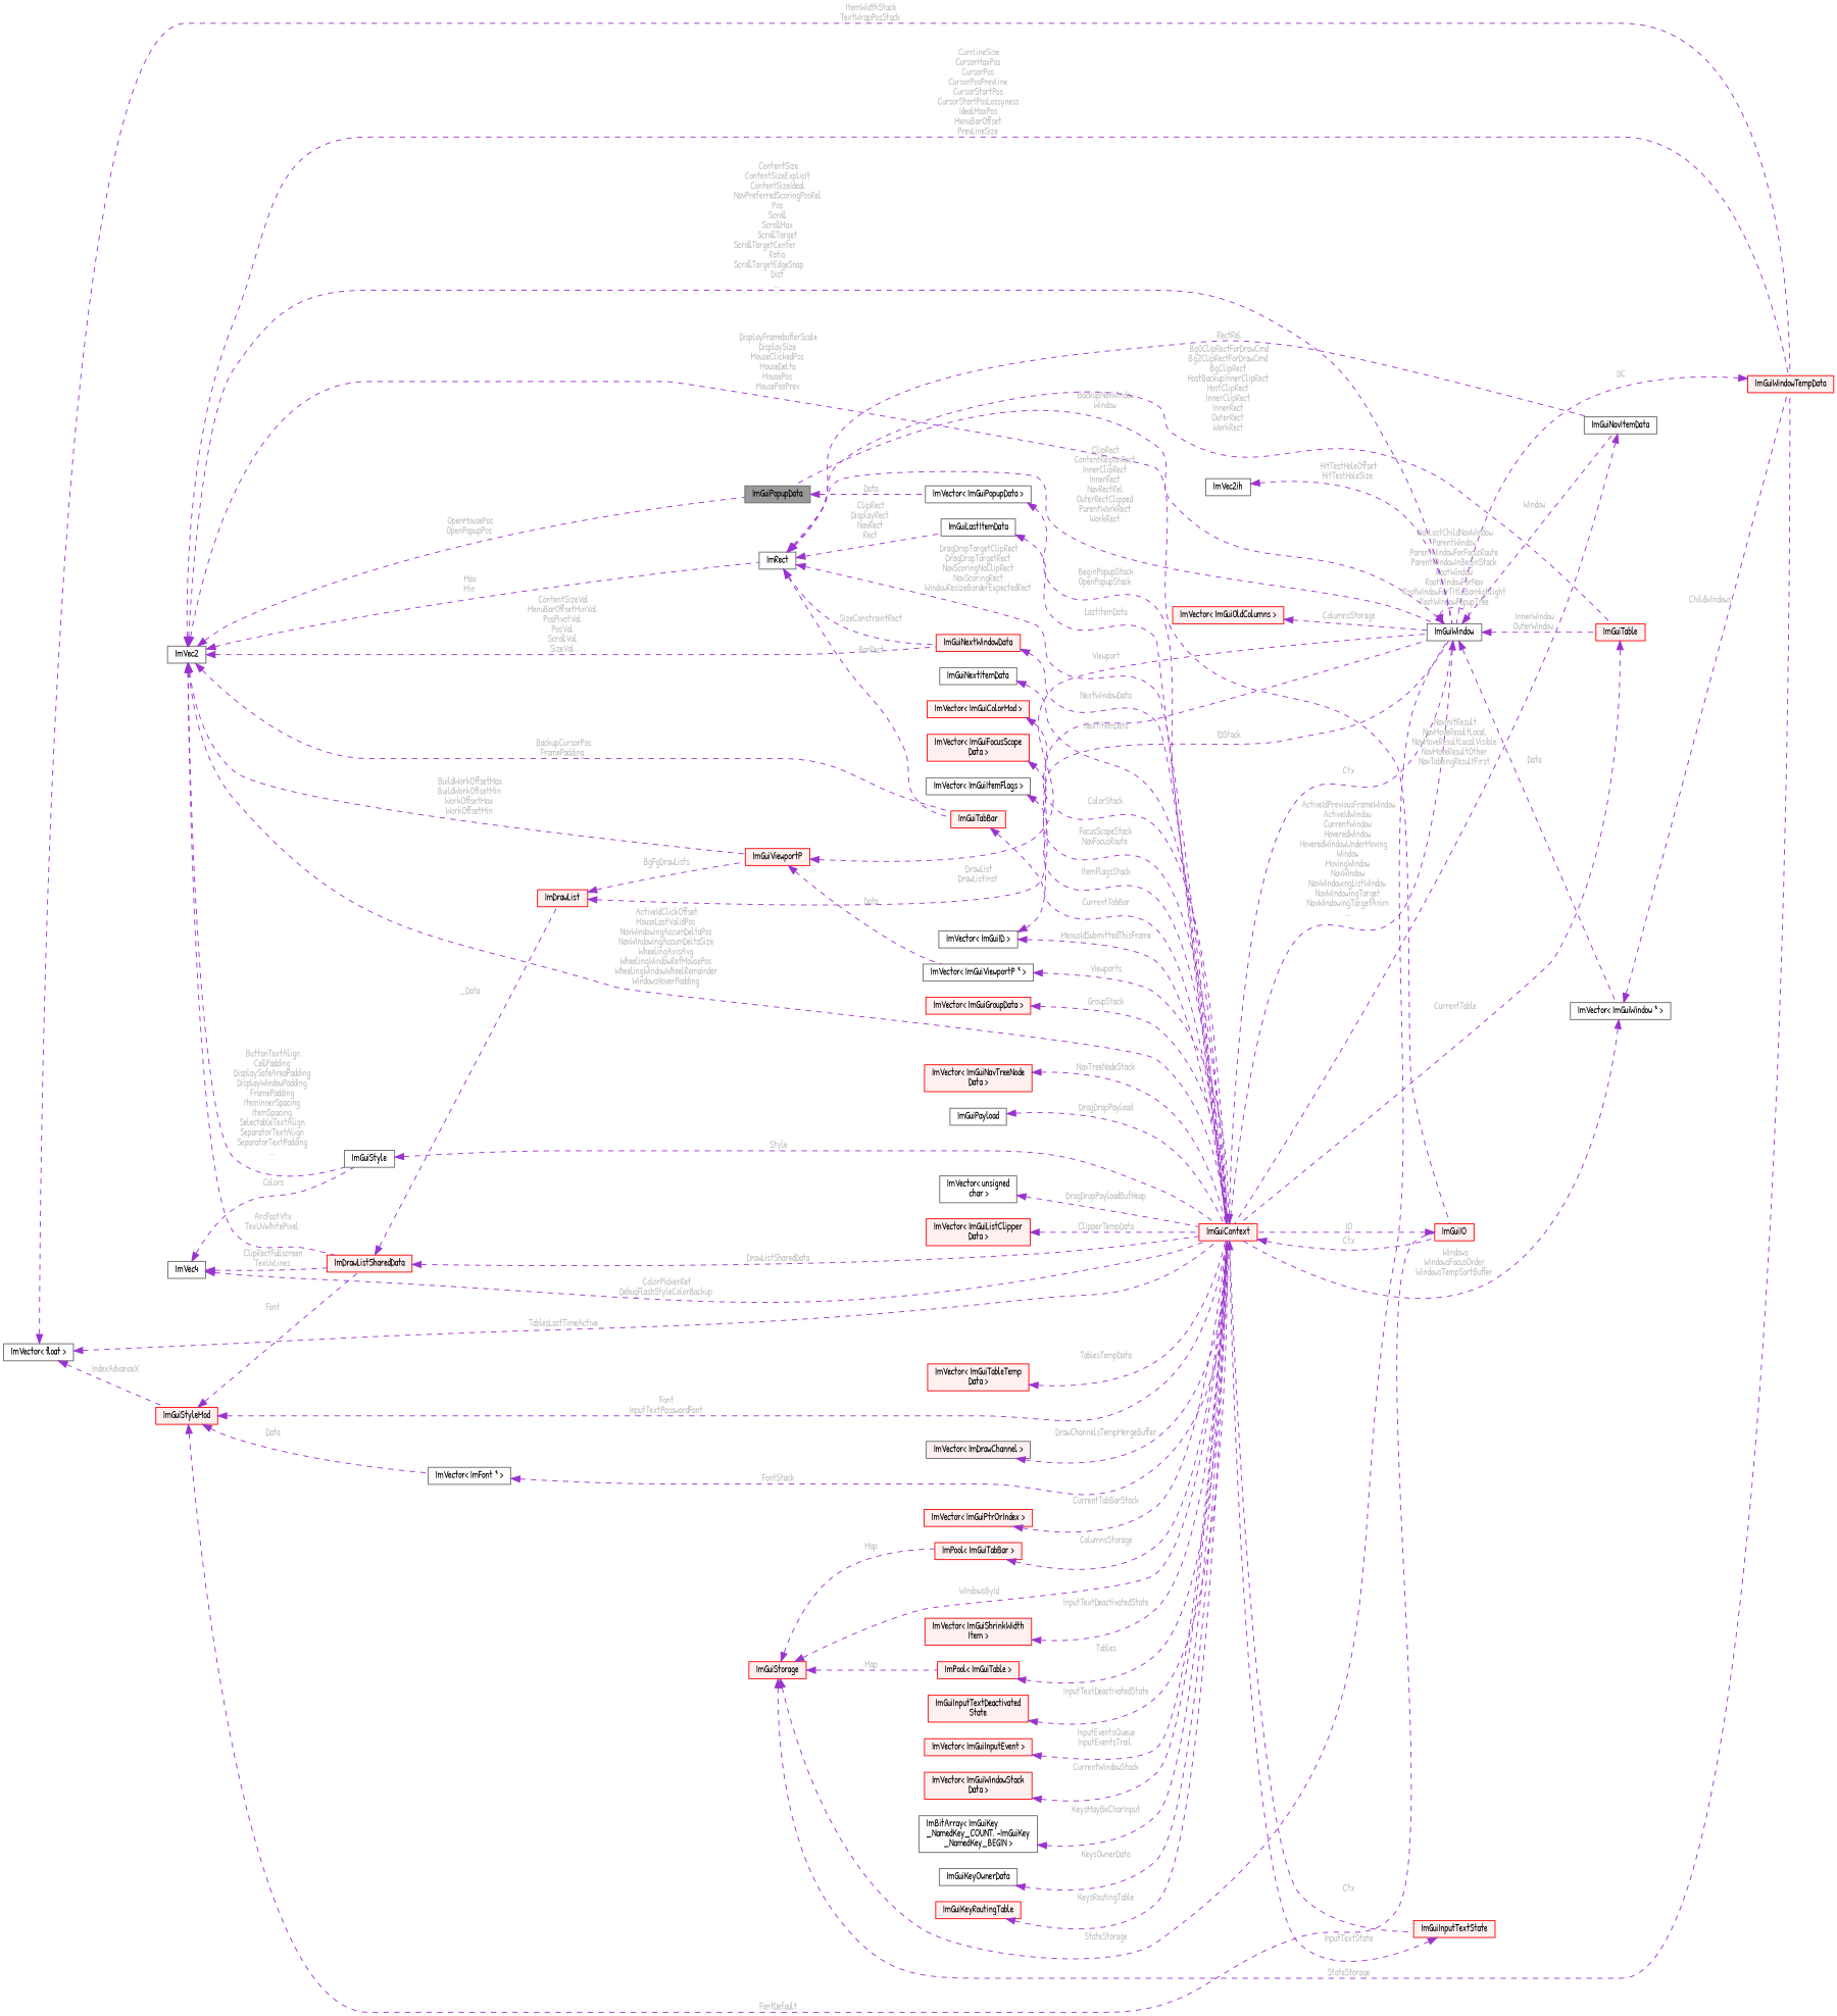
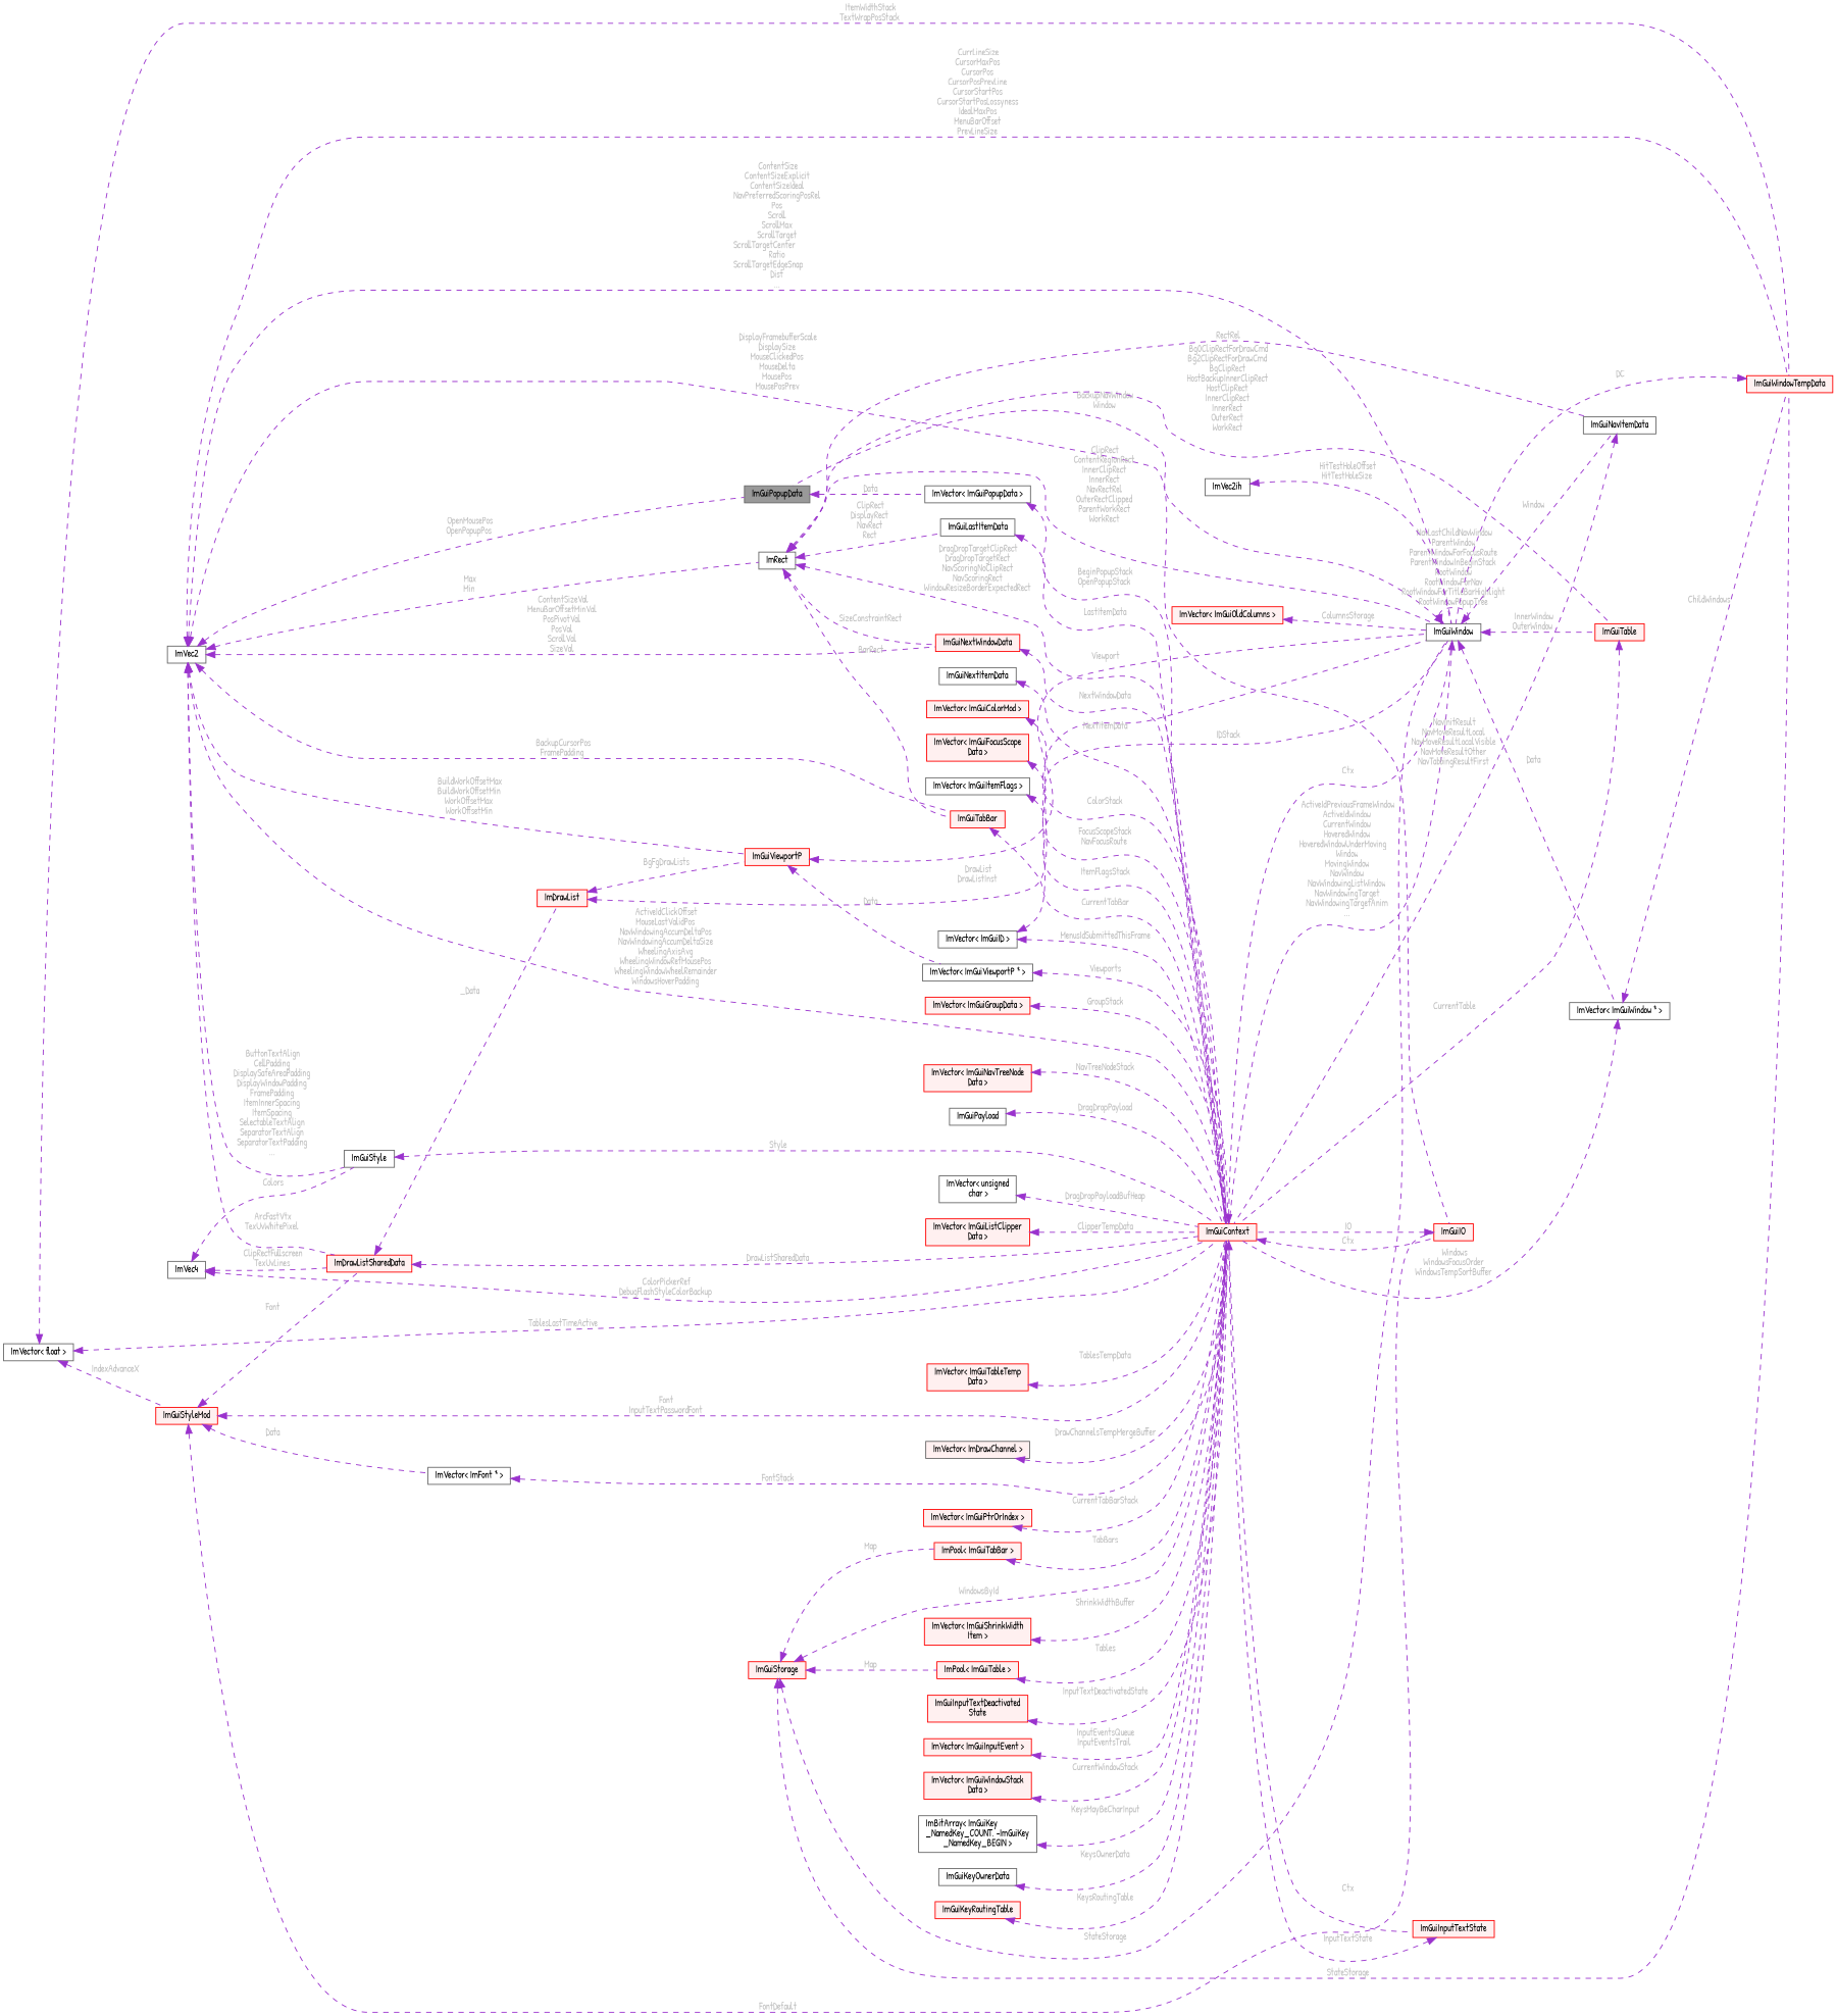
  digraph {
    fontname="Patrick Hand"
    rankdir=LR
    node [color=red fillcolor="#FFF0F0" fontname="Patrick Hand" fontsize=10 shape=box style=filled]
    edge [color=darkorchid3 dir=back fontcolor=grey fontname="Patrick Hand" fontsize=10 labelfontname=Helvetica labelfontsize=10 style=dashed]
    n1 [color=gray40 fillcolor=grey60 fontcolor=black height=0.2 label=ImGuiPopupData width=0.4]
    n2 [color=gray40 fillcolor=white height=0.2 label="ImVector\< ImGuiPopupData \>" width=0.4]
    n3 [height=0.2 label=ImGuiContext width=0.4]
    n4 [color=gray40 fillcolor=white height=0.2 label=ImGuiWindow width=0.4]
    n5 [color=gray40 fillcolor=white height=0.2 label="ImVector\< ImGuiWindow * \>" width=0.4]
    n6 [color=gray40 fillcolor=white height=0.2 label=ImGuiNavItemData width=0.4]
    n7 [height=0.2 label=ImGuiTable width=0.4]
    n8 [height=0.2 label=ImGuiIO width=0.4]
    n9 [height=0.2 label=ImGuiInputTextState width=0.4]
    n10 [height=0.2 label=ImGuiWindowTempData width=0.4]
    n11 [color=gray40 fillcolor=white height=0.2 label=ImVec2 width=0.4]
    n12 [color=gray40 fillcolor=white height=0.2 label=ImGuiStyle width=0.4]
    n13 [height=0.2 label=ImDrawListSharedData width=0.4]
    n14 [color=gray40 fillcolor=white height=0.2 label=ImRect width=0.4]
    n15 [height=0.2 label=ImGuiNextWindowData width=0.4]
    n16 [height=0.2 label=ImGuiViewportP width=0.4]
    n17 [height=0.2 label=ImGuiTabBar width=0.4]
    n18 [height=0.2 label=ImDrawList width=0.4]
    n19 [color=gray40 fillcolor=white height=0.2 label=ImGuiLastItemData width=0.4]
    n20 [color=gray40 fillcolor=white height=0.2 label="ImVector\< ImGuiViewportP * \>" width=0.4]
    n21 [height=0.2 label=ImGuiStyleMod width=0.4]
    n22 [color=gray40 fillcolor=white height=0.2 label="ImVector\< ImFont * \>" width=0.4]
    n23 [color=gray40 fillcolor=white height=0.2 label="ImVector\< float \>" width=0.4]
    n24 [color=gray40 fillcolor=white height=0.2 label=ImVec4 width=0.4]
    n25 [height=0.2 label="ImVector\< ImGuiInputEvent \>" width=0.4]
    n26 [height=0.2 label="ImVector\< ImGuiWindowStack\lData \>" width=0.4]
    n27 [height=0.2 label=ImGuiStorage width=0.4]
    n28 [height=0.2 label="ImPool\< ImGuiTable \>" width=0.4]
    n29 [height=0.2 label="ImPool\< ImGuiTabBar \>" width=0.4]
    n30 [color=gray40 fillcolor=white height=0.2 label="ImBitArray\< ImGuiKey\l_NamedKey_COUNT, -ImGuiKey\l_NamedKey_BEGIN \>" width=0.4]
    n31 [color=gray40 fillcolor=white height=0.2 label=ImGuiKeyOwnerData width=0.4]
    n32 [height=0.2 label=ImGuiKeyRoutingTable width=0.4]
    n33 [color=gray40 fillcolor=white height=0.2 label=ImGuiNextItemData width=0.4]
    n34 [height=0.2 label="ImVector\< ImGuiColorMod \>" width=0.4]
    n35 [height=0.2 label="ImVector\< ImGuiFocusScope\lData \>" width=0.4]
    n36 [color=gray40 fillcolor=white height=0.2 label="ImVector\< ImGuiItemFlags \>" width=0.4]
    n37 [height=0.2 label="ImVector\< ImGuiGroupData \>" width=0.4]
    n38 [height=0.2 label="ImVector\< ImGuiNavTreeNode\lData \>" width=0.4]
    n39 [color=gray40 fillcolor=white height=0.2 label=ImGuiPayload width=0.4]
    n40 [color=gray40 fillcolor=white height=0.2 label="ImVector\< unsigned\l char \>" width=0.4]
    n41 [height=0.2 label="ImVector\< ImGuiListClipper\lData \>" width=0.4]
    n42 [height=0.2 label="ImVector\< ImGuiTableTemp\lData \>" width=0.4]
    n43 [color=gray40 height=0.2 label="ImVector\< ImDrawChannel \>" width=0.4]
    n44 [height=0.2 label="ImVector\< ImGuiPtrOrIndex \>" width=0.4]
    n45 [height=0.2 label="ImVector\< ImGuiShrinkWidth\lItem \>" width=0.4]
    n46 [height=0.2 label="ImGuiInputTextDeactivated\lState" width=0.4]
    n47 [color=gray40 fillcolor=white height=0.2 label="ImVector\< ImGuiID \>" width=0.4]
    n48 [color=gray40 fillcolor=white height=0.2 label=ImVec2ih width=0.4]
    n49 [height=0.2 label="ImVector\< ImGuiOldColumns \>" width=0.4]
    n1 -> n2 [label=" Data"]
    n2 -> n3 [label=" BeginPopupStack\nOpenPopupStack"]
    n3 -> n4 [label=" Ctx"]
    n3 -> n8 [label=" Ctx"]
    n3 -> n9 [label=" Ctx"]
    n4 -> n1 [label=" BackupNavWindow\nWindow"]
    n4 -> n3 [label=" ActiveIdPreviousFrameWindow\nActiveIdWindow\nCurrentWindow\nHoveredWindow\nHoveredWindowUnderMoving\lWindow\nMovingWindow\nNavWindow\nNavWindowingListWindow\nNavWindowingTarget\nNavWindowingTargetAnim\n..."]
    n4 -> n4 [label=" NavLastChildNavWindow\nParentWindow\nParentWindowForFocusRoute\nParentWindowInBeginStack\nRootWindow\nRootWindowForNav\nRootWindowForTitleBarHighlight\nRootWindowPopupTree"]
    n4 -> n5 [label=" Data"]
    n4 -> n6 [label=" Window"]
    n4 -> n7 [label=" InnerWindow\nOuterWindow"]
    n5 -> n3 [label=" Windows\nWindowsFocusOrder\nWindowsTempSortBuffer"]
    n5 -> n10 [label=" ChildWindows"]
    n6 -> n3 [label=" NavInitResult\nNavMoveResultLocal\nNavMoveResultLocalVisible\nNavMoveResultOther\nNavTabbingResultFirst"]
    n7 -> n3 [label=" CurrentTable"]
    n8 -> n3 [label=" IO"]
    n9 -> n3 [label=" InputTextState"]
    n10 -> n4 [label=" DC"]
    n11 -> n1 [label=" OpenMousePos\nOpenPopupPos"]
    n11 -> n3 [label=" ActiveIdClickOffset\nMouseLastValidPos\nNavWindowingAccumDeltaPos\nNavWindowingAccumDeltaSize\nWheelingAxisAvg\nWheelingWindowRefMousePos\nWheelingWindowWheelRemainder\nWindowsHoverPadding"]
    n11 -> n4 [label=" ContentSize\nContentSizeExplicit\nContentSizeIdeal\nNavPreferredScoringPosRel\nPos\nScroll\nScrollMax\nScrollTarget\nScrollTargetCenter\lRatio\nScrollTargetEdgeSnap\lDist\n..."]
    n11 -> n8 [label=" DisplayFramebufferScale\nDisplaySize\nMouseClickedPos\nMouseDelta\nMousePos\nMousePosPrev"]
    n11 -> n10 [label=" CurrLineSize\nCursorMaxPos\nCursorPos\nCursorPosPrevLine\nCursorStartPos\nCursorStartPosLossyness\nIdealMaxPos\nMenuBarOffset\nPrevLineSize"]
    n11 -> n12 [label=" ButtonTextAlign\nCellPadding\nDisplaySafeAreaPadding\nDisplayWindowPadding\nFramePadding\nItemInnerSpacing\nItemSpacing\nSelectableTextAlign\nSeparatorTextAlign\nSeparatorTextPadding\n..."]
    n11 -> n13 [label=" ArcFastVtx\nTexUvWhitePixel"]
    n11 -> n14 [label=" Max\nMin"]
    n11 -> n15 [label=" ContentSizeVal\nMenuBarOffsetMinVal\nPosPivotVal\nPosVal\nScrollVal\nSizeVal"]
    n11 -> n16 [label=" BuildWorkOffsetMax\nBuildWorkOffsetMin\nWorkOffsetMax\nWorkOffsetMin"]
    n11 -> n17 [label=" BackupCursorPos\nFramePadding"]
    n12 -> n3 [label=" Style"]
    n13 -> n3 [label=" DrawListSharedData"]
    n13 -> n18 [label=" _Data"]
    n14 -> n3 [label=" DragDropTargetClipRect\nDragDropTargetRect\nNavScoringNoClipRect\nNavScoringRect\nWindowResizeBorderExpectedRect"]
    n14 -> n4 [label=" ClipRect\nContentRegionRect\nInnerClipRect\nInnerRect\nNavRectRel\nOuterRectClipped\nParentWorkRect\nWorkRect"]
    n14 -> n6 [label=" RectRel"]
    n14 -> n7 [label=" Bg0ClipRectForDrawCmd\nBg2ClipRectForDrawCmd\nBgClipRect\nHostBackupInnerClipRect\nHostClipRect\nInnerClipRect\nInnerRect\nOuterRect\nWorkRect"]
    n14 -> n15 [label=" SizeConstraintRect"]
    n14 -> n17 [label=" BarRect"]
    n14 -> n19 [label=" ClipRect\nDisplayRect\nNavRect\nRect"]
    n15 -> n3 [label=" NextWindowData"]
    n16 -> n4 [label=" Viewport"]
    n16 -> n20 [label=" Data"]
    n17 -> n3 [label=" CurrentTabBar"]
    n18 -> n4 [label=" DrawList\nDrawListInst"]
    n18 -> n16 [label=" BgFgDrawLists"]
    n19 -> n3 [label=" LastItemData"]
    n20 -> n3 [label=" Viewports"]
    n21 -> n3 [label=" Font\nInputTextPasswordFont"]
    n21 -> n8 [label=" FontDefault"]
    n21 -> n13 [label=" Font"]
    n21 -> n22 [label=" Data"]
    n22 -> n3 [label=" FontStack"]
    n23 -> n3 [label=" TablesLastTimeActive"]
    n23 -> n10 [label=" ItemWidthStack\nTextWrapPosStack"]
    n23 -> n21 [label=" IndexAdvanceX"]
    n24 -> n3 [label=" ColorPickerRef\nDebugFlashStyleColorBackup"]
    n24 -> n12 [label=" Colors"]
    n24 -> n13 [label=" ClipRectFullscreen\nTexUvLines"]
    n25 -> n3 [label=" InputEventsQueue\nInputEventsTrail"]
    n26 -> n3 [label=" CurrentWindowStack"]
    n27 -> n3 [label=" WindowsById"]
    n27 -> n4 [label=" StateStorage"]
    n27 -> n10 [label=" StateStorage"]
    n27 -> n28 [label=" Map"]
    n27 -> n29 [label=" Map"]
    n28 -> n3 [label=" Tables"]
-   n29 -> n3 [label=" ColumnsStorage"]
+   n29 -> n3 [label=" TabBars"]
    n30 -> n3 [label=" KeysMayBeCharInput"]
    n31 -> n3 [label=" KeysOwnerData"]
    n32 -> n3 [label=" KeysRoutingTable"]
    n33 -> n3 [label=" NextItemData"]
    n34 -> n3 [label=" ColorStack"]
    n35 -> n3 [label=" FocusScopeStack\nNavFocusRoute"]
    n36 -> n3 [label=" ItemFlagsStack"]
    n37 -> n3 [label=" GroupStack"]
    n38 -> n3 [label=" NavTreeNodeStack"]
    n39 -> n3 [label=" DragDropPayload"]
    n40 -> n3 [label=" DragDropPayloadBufHeap"]
    n41 -> n3 [label=" ClipperTempData"]
    n42 -> n3 [label=" TablesTempData"]
    n43 -> n3 [label=" DrawChannelsTempMergeBuffer"]
    n44 -> n3 [label=" CurrentTabBarStack"]
-   n45 -> n3 [label=" InputTextDeactivatedState"]
+   n45 -> n3 [label=" ShrinkWidthBuffer"]
    n46 -> n3 [label=" InputTextDeactivatedState"]
    n47 -> n3 [label=" MenusIdSubmittedThisFrame"]
    n47 -> n4 [label=" IDStack"]
    n48 -> n4 [label=" HitTestHoleOffset\nHitTestHoleSize"]
    n49 -> n4 [label=" ColumnsStorage"]
  }
